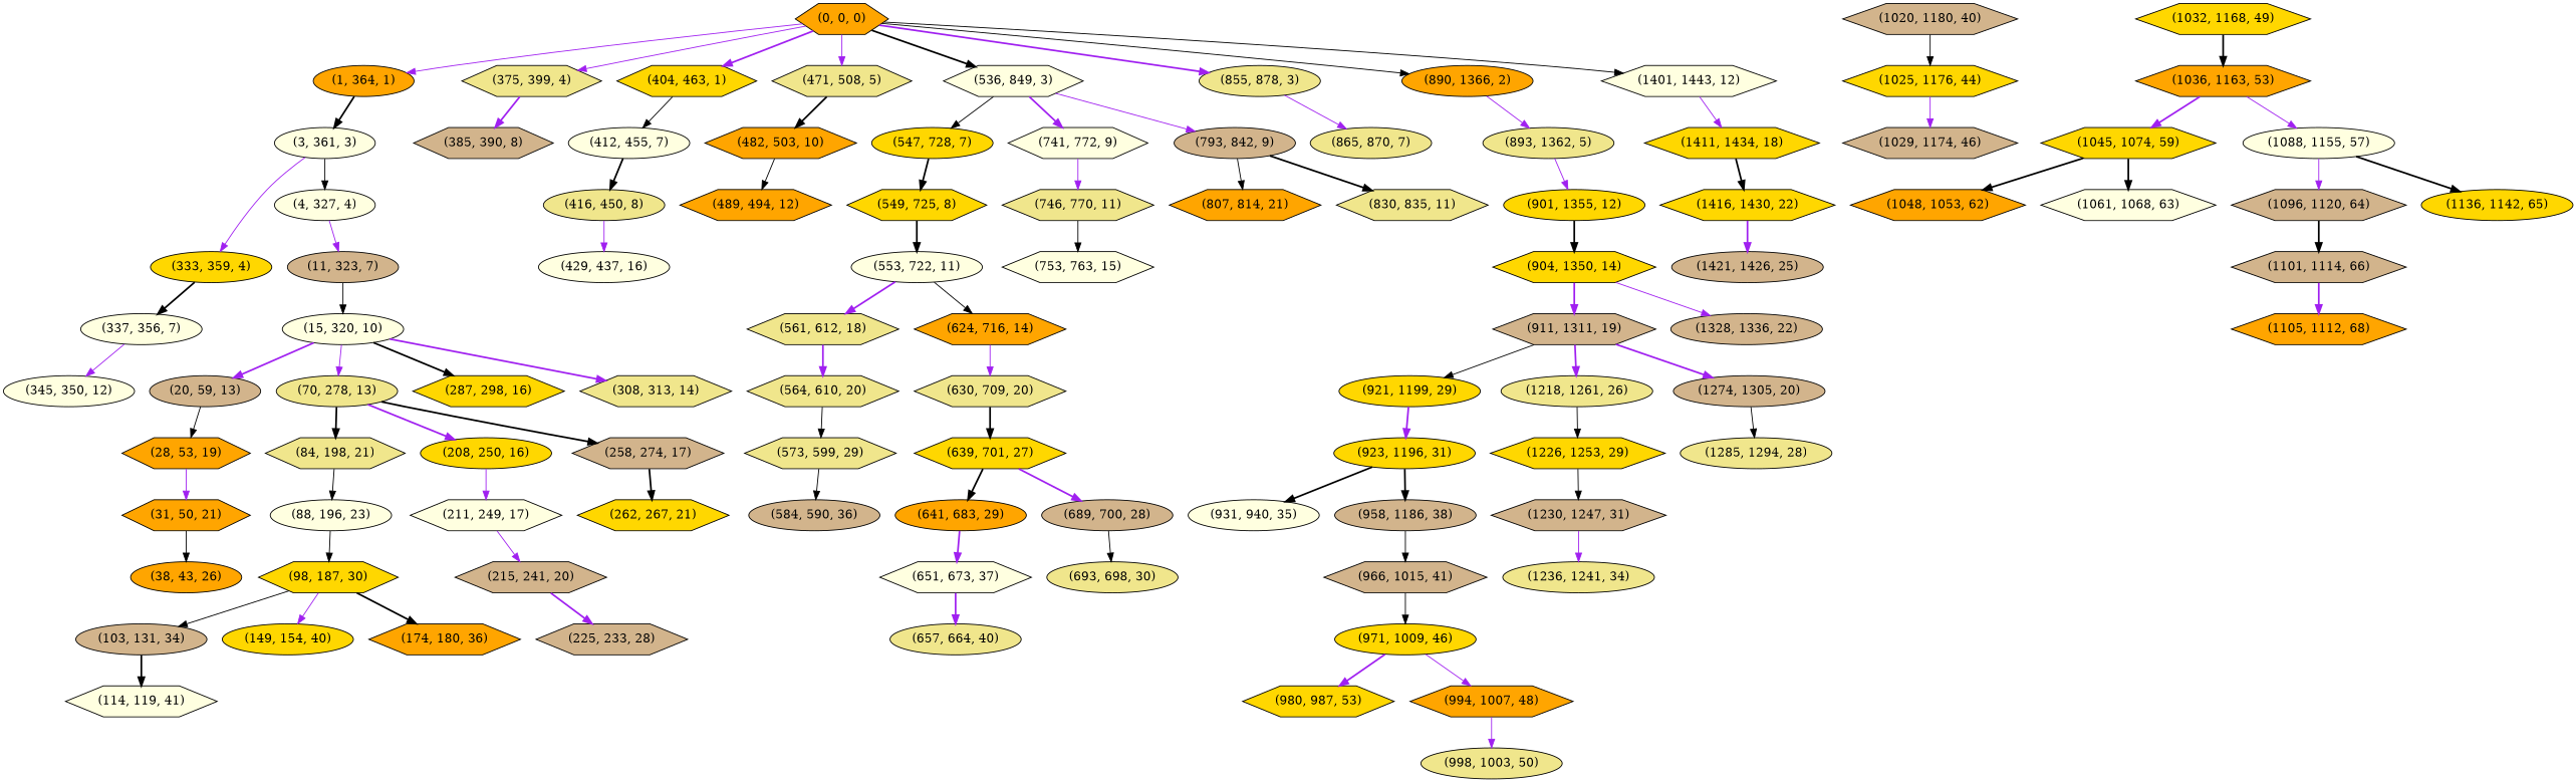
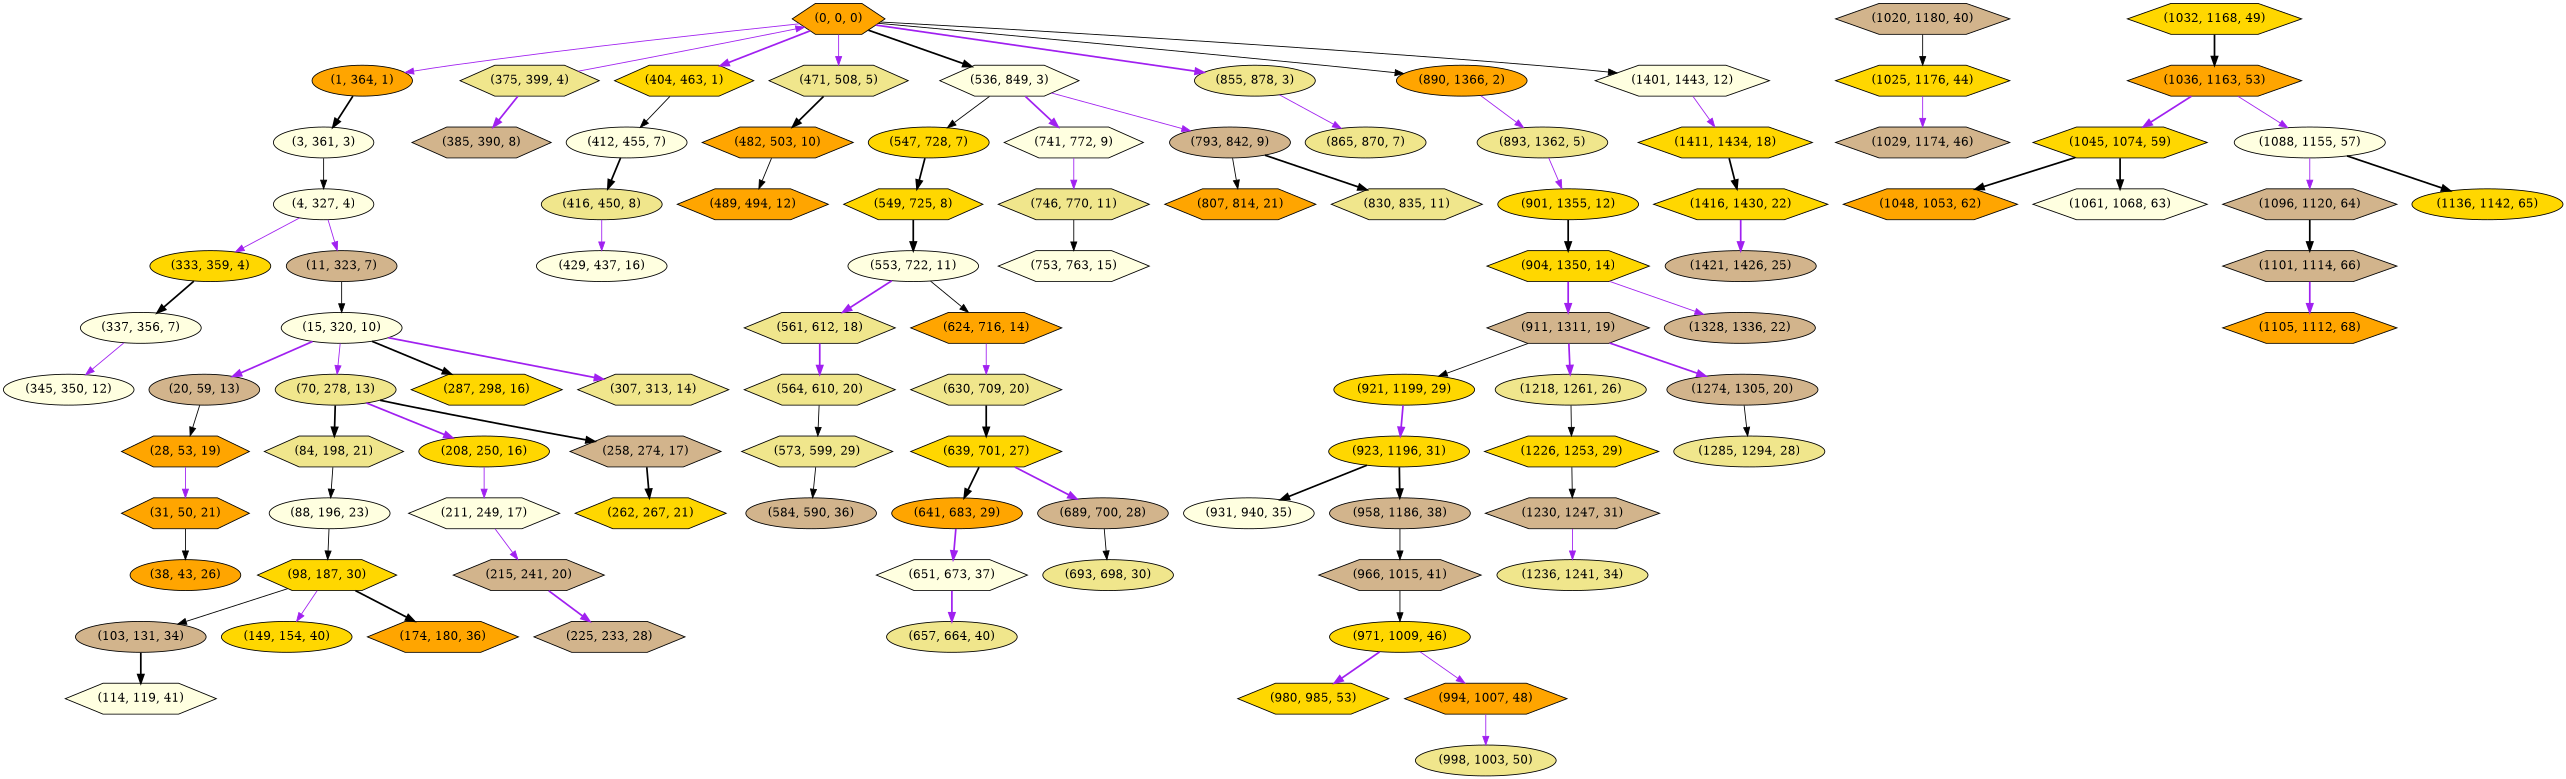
  digraph {
    node [fillcolor=gold shape=hexagon style=filled]
    edge [color=black style=solid]
    "(0, 0, 0)" [fillcolor=orange]
    "(1, 364, 1)" [fillcolor=orange shape=ellipse]
    "(375, 399, 4)" [fillcolor=khaki]
    "(404, 463, 1)"
    "(471, 508, 5)" [fillcolor=khaki]
    "(536, 849, 3)" [fillcolor=lightyellow]
    "(855, 878, 3)" [fillcolor=khaki shape=ellipse]
    "(890, 1366, 2)" [fillcolor=orange shape=ellipse]
    "(1401, 1443, 12)" [fillcolor=lightyellow]
    "(3, 361, 3)" [fillcolor=lightyellow shape=ellipse]
    "(385, 390, 8)" [fillcolor=tan]
    "(412, 455, 7)" [fillcolor=lightyellow shape=ellipse]
    "(482, 503, 10)" [fillcolor=orange]
    "(547, 728, 7)" [shape=ellipse]
    "(741, 772, 9)" [fillcolor=lightyellow]
    "(793, 842, 9)" [fillcolor=tan shape=ellipse]
    "(865, 870, 7)" [fillcolor=khaki shape=ellipse]
    "(893, 1362, 5)" [fillcolor=khaki shape=ellipse]
    "(1411, 1434, 18)"
    "(4, 327, 4)" [fillcolor=lightyellow shape=ellipse]
    "(333, 359, 4)" [shape=ellipse]
    "(11, 323, 7)" [fillcolor=tan shape=ellipse]
    "(337, 356, 7)" [fillcolor=lightyellow shape=ellipse]
    "(15, 320, 10)" [fillcolor=lightyellow shape=ellipse]
    "(20, 59, 13)" [fillcolor=tan shape=ellipse]
    "(70, 278, 13)" [fillcolor=khaki shape=ellipse]
    "(287, 298, 16)"
-   "(308, 313, 14)" [fillcolor=khaki]
+   "(308, 313, 14)" [fillcolor=khaki label="(307, 313, 14)"]
    "(28, 53, 19)" [fillcolor=orange]
    "(84, 198, 21)" [fillcolor=khaki]
    "(208, 250, 16)" [shape=ellipse]
    "(258, 274, 17)" [fillcolor=tan]
    "(31, 50, 21)" [fillcolor=orange]
    "(38, 43, 26)" [fillcolor=orange shape=ellipse]
    "(88, 196, 23)" [fillcolor=lightyellow shape=ellipse]
    "(211, 249, 17)" [fillcolor=lightyellow]
    "(262, 267, 21)"
    "(98, 187, 30)"
    "(103, 131, 34)" [fillcolor=tan shape=ellipse]
    "(149, 154, 40)" [shape=ellipse]
    "(174, 180, 36)" [fillcolor=orange]
    "(114, 119, 41)" [fillcolor=lightyellow]
    "(215, 241, 20)" [fillcolor=tan]
    "(225, 233, 28)" [fillcolor=tan]
    "(345, 350, 12)" [fillcolor=lightyellow shape=ellipse]
    "(416, 450, 8)" [fillcolor=khaki shape=ellipse]
    "(429, 437, 16)" [fillcolor=lightyellow shape=ellipse]
    "(489, 494, 12)" [fillcolor=orange]
    "(549, 725, 8)"
    "(746, 770, 11)" [fillcolor=khaki]
    "(807, 814, 21)" [fillcolor=orange]
    "(830, 835, 11)" [fillcolor=khaki]
    "(553, 722, 11)" [fillcolor=lightyellow shape=ellipse]
    "(561, 612, 18)" [fillcolor=khaki]
    "(624, 716, 14)" [fillcolor=orange]
    "(564, 610, 20)" [fillcolor=khaki]
    "(630, 709, 20)" [fillcolor=khaki]
    "(573, 599, 29)" [fillcolor=khaki]
    "(584, 590, 36)" [fillcolor=tan shape=ellipse]
    "(639, 701, 27)"
    "(641, 683, 29)" [fillcolor=orange shape=ellipse]
    "(689, 700, 28)" [fillcolor=tan shape=ellipse]
    "(651, 673, 37)" [fillcolor=lightyellow]
    "(693, 698, 30)" [fillcolor=khaki shape=ellipse]
    "(657, 664, 40)" [fillcolor=khaki shape=ellipse]
    "(753, 763, 15)" [fillcolor=lightyellow]
    "(901, 1355, 12)" [shape=ellipse]
    "(904, 1350, 14)"
    "(911, 1311, 19)" [fillcolor=tan]
    "(1328, 1336, 22)" [fillcolor=tan shape=ellipse]
    "(921, 1199, 29)" [shape=ellipse]
    "(1218, 1261, 26)" [fillcolor=khaki shape=ellipse]
    "(1274, 1305, 20)" [fillcolor=tan shape=ellipse]
    "(923, 1196, 31)" [shape=ellipse]
    "(1226, 1253, 29)"
    "(1285, 1294, 28)" [fillcolor=khaki shape=ellipse]
    "(931, 940, 35)" [fillcolor=lightyellow shape=ellipse]
    "(958, 1186, 38)" [fillcolor=tan shape=ellipse]
    "(966, 1015, 41)" [fillcolor=tan]
    "(971, 1009, 46)" [shape=ellipse]
    "(1020, 1180, 40)" [fillcolor=tan]
    "(1025, 1176, 44)"
-   "(980, 985, 53)" [label="(980, 987, 53)"]
+   "(980, 985, 53)"
    "(994, 1007, 48)" [fillcolor=orange]
    "(998, 1003, 50)" [fillcolor=khaki shape=ellipse]
    "(1029, 1174, 46)" [fillcolor=tan]
    "(1036, 1163, 53)" [fillcolor=orange]
    "(1032, 1168, 49)"
    "(1045, 1074, 59)"
    "(1088, 1155, 57)" [fillcolor=lightyellow shape=ellipse]
    "(1048, 1053, 62)" [fillcolor=orange]
    "(1061, 1068, 63)" [fillcolor=lightyellow]
    "(1096, 1120, 64)" [fillcolor=tan]
    "(1136, 1142, 65)" [shape=ellipse]
    "(1101, 1114, 66)" [fillcolor=tan]
    "(1105, 1112, 68)" [fillcolor=orange]
    "(1230, 1247, 31)" [fillcolor=tan]
    "(1236, 1241, 34)" [fillcolor=khaki shape=ellipse]
    "(1416, 1430, 22)"
    "(1421, 1426, 25)" [fillcolor=tan shape=ellipse]
    "(0, 0, 0)" -> "(1, 364, 1)" [color=purple]
-   "(0, 0, 0)" -> "(375, 399, 4)" [color=purple]
+   "(375, 399, 4)" -> "(0, 0, 0)" [color=purple]
    "(0, 0, 0)" -> "(404, 463, 1)" [color=purple style=bold]
    "(0, 0, 0)" -> "(471, 508, 5)" [color=purple]
    "(0, 0, 0)" -> "(536, 849, 3)" [style=bold]
    "(0, 0, 0)" -> "(855, 878, 3)" [color=purple style=bold]
    "(0, 0, 0)" -> "(890, 1366, 2)"
    "(0, 0, 0)" -> "(1401, 1443, 12)"
    "(1, 364, 1)" -> "(3, 361, 3)" [style=bold]
    "(375, 399, 4)" -> "(385, 390, 8)" [color=purple style=bold]
    "(404, 463, 1)" -> "(412, 455, 7)"
    "(471, 508, 5)" -> "(482, 503, 10)" [style=bold]
    "(536, 849, 3)" -> "(547, 728, 7)"
    "(536, 849, 3)" -> "(741, 772, 9)" [color=purple style=bold]
    "(536, 849, 3)" -> "(793, 842, 9)" [color=purple]
    "(855, 878, 3)" -> "(865, 870, 7)" [color=purple]
    "(890, 1366, 2)" -> "(893, 1362, 5)" [color=purple]
    "(1401, 1443, 12)" -> "(1411, 1434, 18)" [color=purple]
    "(3, 361, 3)" -> "(4, 327, 4)"
-   "(3, 361, 3)" -> "(333, 359, 4)" [color=purple]
+   "(4, 327, 4)" -> "(333, 359, 4)" [color=purple]
    "(412, 455, 7)" -> "(416, 450, 8)" [style=bold]
    "(482, 503, 10)" -> "(489, 494, 12)"
    "(547, 728, 7)" -> "(549, 725, 8)" [style=bold]
    "(741, 772, 9)" -> "(746, 770, 11)" [color=purple]
    "(793, 842, 9)" -> "(807, 814, 21)"
    "(793, 842, 9)" -> "(830, 835, 11)" [style=bold]
    "(893, 1362, 5)" -> "(901, 1355, 12)" [color=purple]
    "(1411, 1434, 18)" -> "(1416, 1430, 22)" [style=bold]
    "(4, 327, 4)" -> "(11, 323, 7)" [color=purple]
    "(333, 359, 4)" -> "(337, 356, 7)" [style=bold]
    "(11, 323, 7)" -> "(15, 320, 10)"
    "(337, 356, 7)" -> "(345, 350, 12)" [color=purple]
    "(15, 320, 10)" -> "(20, 59, 13)" [color=purple style=bold]
    "(15, 320, 10)" -> "(70, 278, 13)" [color=purple]
    "(15, 320, 10)" -> "(287, 298, 16)" [style=bold]
    "(15, 320, 10)" -> "(308, 313, 14)" [color=purple style=bold]
    "(20, 59, 13)" -> "(28, 53, 19)"
    "(70, 278, 13)" -> "(84, 198, 21)" [style=bold]
    "(70, 278, 13)" -> "(208, 250, 16)" [color=purple style=bold]
    "(70, 278, 13)" -> "(258, 274, 17)" [style=bold]
    "(28, 53, 19)" -> "(31, 50, 21)" [color=purple]
    "(84, 198, 21)" -> "(88, 196, 23)"
    "(208, 250, 16)" -> "(211, 249, 17)" [color=purple]
    "(258, 274, 17)" -> "(262, 267, 21)" [style=bold]
    "(31, 50, 21)" -> "(38, 43, 26)"
    "(88, 196, 23)" -> "(98, 187, 30)"
    "(211, 249, 17)" -> "(215, 241, 20)" [color=purple]
    "(98, 187, 30)" -> "(103, 131, 34)"
    "(98, 187, 30)" -> "(149, 154, 40)" [color=purple]
    "(98, 187, 30)" -> "(174, 180, 36)" [style=bold]
    "(103, 131, 34)" -> "(114, 119, 41)" [style=bold]
    "(215, 241, 20)" -> "(225, 233, 28)" [color=purple style=bold]
    "(416, 450, 8)" -> "(429, 437, 16)" [color=purple]
    "(549, 725, 8)" -> "(553, 722, 11)" [style=bold]
    "(746, 770, 11)" -> "(753, 763, 15)"
    "(553, 722, 11)" -> "(561, 612, 18)" [color=purple style=bold]
    "(553, 722, 11)" -> "(624, 716, 14)"
    "(561, 612, 18)" -> "(564, 610, 20)" [color=purple style=bold]
    "(624, 716, 14)" -> "(630, 709, 20)" [color=purple]
    "(564, 610, 20)" -> "(573, 599, 29)"
    "(630, 709, 20)" -> "(639, 701, 27)" [style=bold]
    "(573, 599, 29)" -> "(584, 590, 36)"
    "(639, 701, 27)" -> "(641, 683, 29)" [style=bold]
    "(639, 701, 27)" -> "(689, 700, 28)" [color=purple style=bold]
    "(641, 683, 29)" -> "(651, 673, 37)" [color=purple style=bold]
    "(689, 700, 28)" -> "(693, 698, 30)"
    "(651, 673, 37)" -> "(657, 664, 40)" [color=purple style=bold]
    "(901, 1355, 12)" -> "(904, 1350, 14)" [style=bold]
    "(904, 1350, 14)" -> "(911, 1311, 19)" [color=purple style=bold]
    "(904, 1350, 14)" -> "(1328, 1336, 22)" [color=purple]
    "(911, 1311, 19)" -> "(921, 1199, 29)"
    "(911, 1311, 19)" -> "(1218, 1261, 26)" [color=purple style=bold]
    "(911, 1311, 19)" -> "(1274, 1305, 20)" [color=purple style=bold]
    "(921, 1199, 29)" -> "(923, 1196, 31)" [color=purple style=bold]
    "(1218, 1261, 26)" -> "(1226, 1253, 29)"
    "(1274, 1305, 20)" -> "(1285, 1294, 28)"
    "(923, 1196, 31)" -> "(931, 940, 35)" [style=bold]
    "(923, 1196, 31)" -> "(958, 1186, 38)" [style=bold]
    "(1226, 1253, 29)" -> "(1230, 1247, 31)"
    "(958, 1186, 38)" -> "(966, 1015, 41)"
    "(966, 1015, 41)" -> "(971, 1009, 46)"
    "(971, 1009, 46)" -> "(980, 985, 53)" [color=purple style=bold]
    "(971, 1009, 46)" -> "(994, 1007, 48)" [color=purple]
    "(1020, 1180, 40)" -> "(1025, 1176, 44)"
    "(1025, 1176, 44)" -> "(1029, 1174, 46)" [color=purple]
    "(994, 1007, 48)" -> "(998, 1003, 50)" [color=purple]
    "(1036, 1163, 53)" -> "(1045, 1074, 59)" [color=purple style=bold]
    "(1036, 1163, 53)" -> "(1088, 1155, 57)" [color=purple]
    "(1032, 1168, 49)" -> "(1036, 1163, 53)" [style=bold]
    "(1045, 1074, 59)" -> "(1048, 1053, 62)" [style=bold]
    "(1045, 1074, 59)" -> "(1061, 1068, 63)" [style=bold]
    "(1088, 1155, 57)" -> "(1096, 1120, 64)" [color=purple]
    "(1088, 1155, 57)" -> "(1136, 1142, 65)" [style=bold]
    "(1096, 1120, 64)" -> "(1101, 1114, 66)" [style=bold]
    "(1101, 1114, 66)" -> "(1105, 1112, 68)" [color=purple style=bold]
    "(1230, 1247, 31)" -> "(1236, 1241, 34)" [color=purple]
    "(1416, 1430, 22)" -> "(1421, 1426, 25)" [color=purple style=bold]
  }
